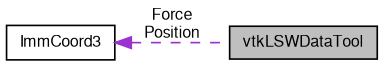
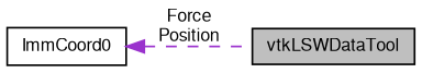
  digraph {
    rankdir=LR
    node [color=black fontname=FreeSans fontsize=10 shape=record]
    n1 [fillcolor=grey75 fontcolor=black height=0.2 label=vtkLSWDataTool style=filled width=0.4]
-   n2 [height=0.2 label=ImmCoord3 width=0.4]
+   n2 [height=0.2 label=ImmCoord0 width=0.4]
    n2 -> n1 [color=darkorchid3 dir=back fontname=FreeSans fontsize=10 label="Force\nPosition" labelfontname=FreeSans labelfontsize=10 style=dashed]
  }
